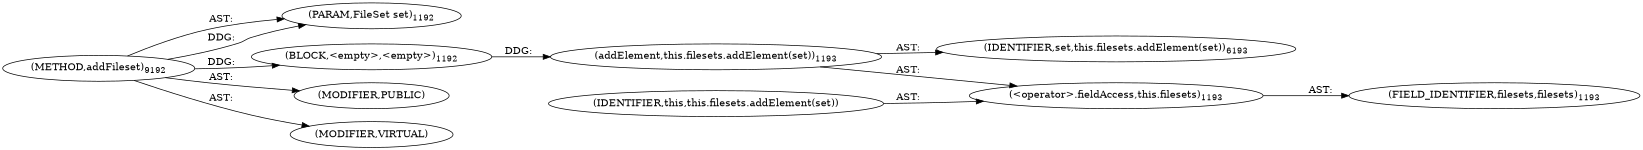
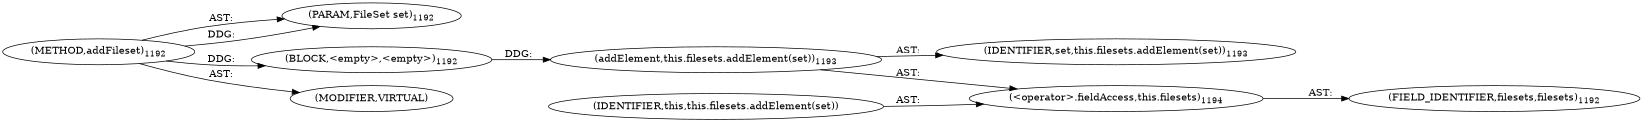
  digraph {
    rankdir=LR
-   n1 [label=<(METHOD,addFileset)<SUB>9192</SUB>>]
+   n1 [label=<(METHOD,addFileset)<SUB>1192</SUB>>]
    n2 [label=<(PARAM,FileSet set)<SUB>1192</SUB>>]
    n3 [label=<(BLOCK,&lt;empty&gt;,&lt;empty&gt;)<SUB>1192</SUB>>]
-   n4 [label=<(MODIFIER,PUBLIC)>]
    n5 [label=<(MODIFIER,VIRTUAL)>]
    n6 [label=<(addElement,this.filesets.addElement(set))<SUB>1193</SUB>>]
-   n7 [label=<(&lt;operator&gt;.fieldAccess,this.filesets)<SUB>1193</SUB>>]
-   n8 [label=<(IDENTIFIER,set,this.filesets.addElement(set))<SUB>6193</SUB>>]
-   n9 [label=<(FIELD_IDENTIFIER,filesets,filesets)<SUB>1193</SUB>>]
+   n7 [label=<(&lt;operator&gt;.fieldAccess,this.filesets)<SUB>1194</SUB>>]
+   n8 [label=<(IDENTIFIER,set,this.filesets.addElement(set))<SUB>1193</SUB>>]
+   n9 [label=<(FIELD_IDENTIFIER,filesets,filesets)<SUB>1192</SUB>>]
    n10 [label=<(IDENTIFIER,this,this.filesets.addElement(set))>]
    n1 -> n2 [label="AST: "]
    n1 -> n2 [label="DDG: "]
    n1 -> n3 [label="DDG: "]
-   n1 -> n4 [label="AST: "]
    n1 -> n5 [label="AST: "]
    n3 -> n6 [label="DDG: "]
    n6 -> n7 [label="AST: "]
    n6 -> n8 [label="AST: "]
    n7 -> n9 [label="AST: "]
    n10 -> n7 [label="AST: "]
  }
